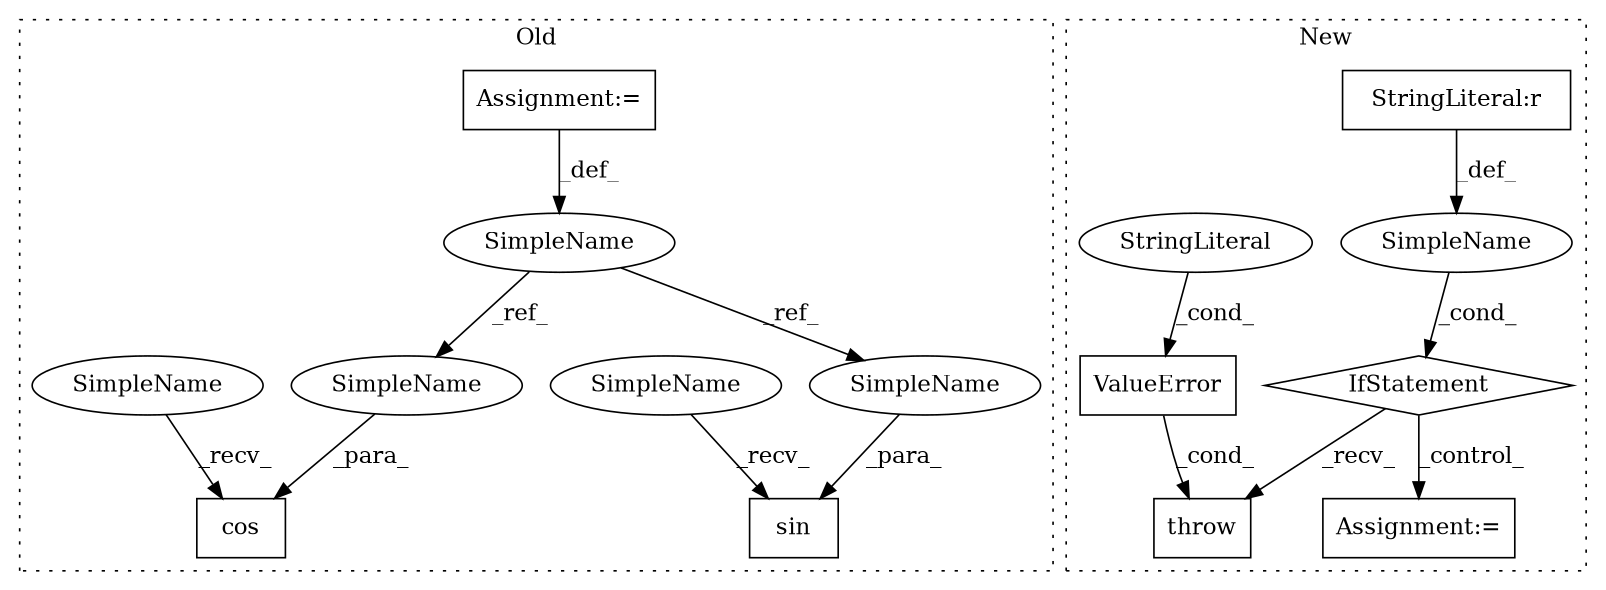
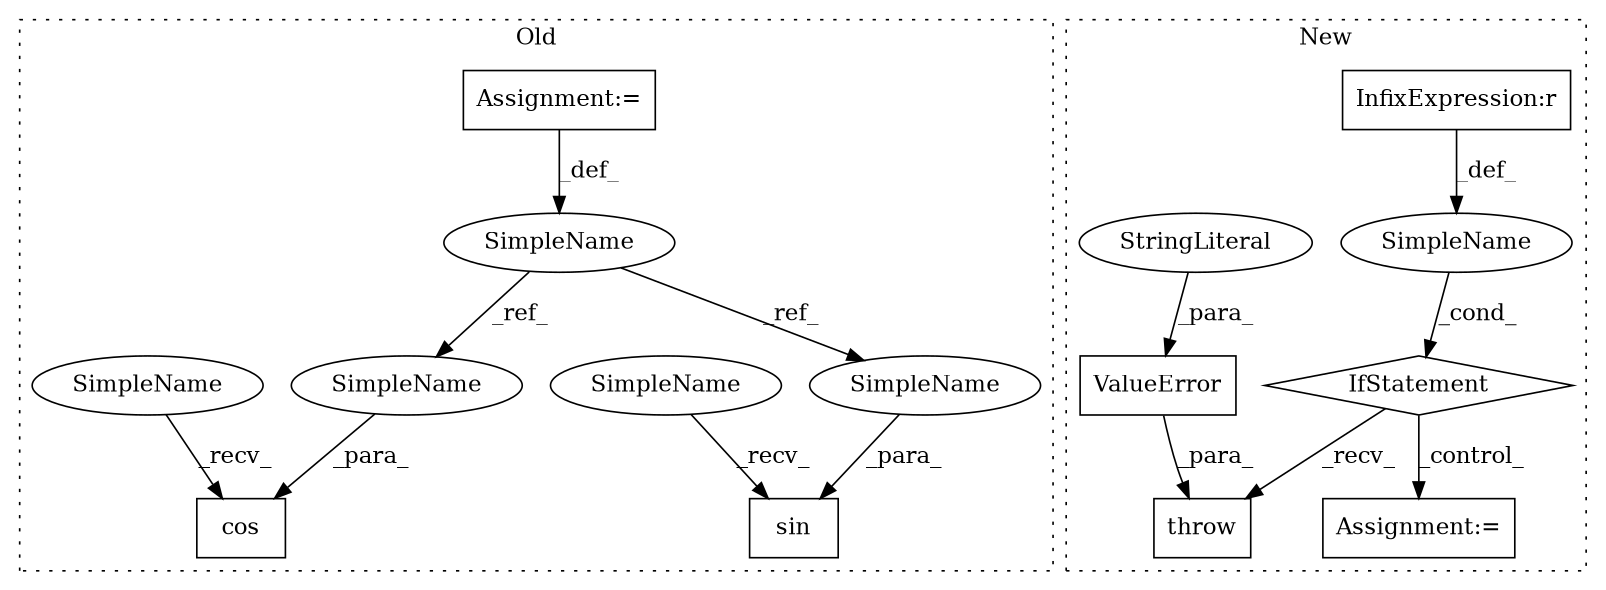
  digraph {
    node [a=42 l=11 shape=box]
    n1 [a=32 l="4,1" label=cos s="4609,4624"]
    n2 [a=32 l="4,1" label=sin s="4581,4596"]
    n3 [label=SimpleName s=4437 shape=ellipse]
    n4 [a=7 l=1 label="Assignment:=" s=4448]
    n5 [l=10 label=SimpleName s=4570 shape=ellipse]
    n6 [l=10 label=SimpleName s=4598 shape=ellipse]
    n7 [label=SimpleName s=4585 shape=ellipse]
    n8 [label=SimpleName s=4613 shape=ellipse]
    n9 [a=53 l=6 label=throw s=4576]
-   n10 [a=27 l=4 label="StringLiteral:r" s=4556]
+   n10 [a=27 l=4 label="InfixExpression:r" s=4556]
    n11 [label=SimpleName shape=ellipse l=""]
    n12 [a=25 l="4,2" label=IfStatement s="4539,4564" shape=diamond]
    n13 [a=32 l="11,1" label=ValueError s="4582,4666"]
    n14 [a=45 l=73 label=StringLiteral s=4593 shape=ellipse]
    n15 [a=7 l=1 label="Assignment:=" s=4776]
    subgraph cluster_1 {
      label=Old
      style=dotted
      n1
      n2
      n3
      n4
      n5
      n6
      n7
      n8
    }
    subgraph cluster_2 {
      label=New
      style=dotted
      n9
      n10
      n11
      n12
      n13
      n14
      n15
    }
    n3 -> n7 [label=_ref_]
    n3 -> n8 [label=_ref_]
    n4 -> n3 [label=_def_]
    n5 -> n2 [label=_recv_]
    n6 -> n1 [label=_recv_]
    n7 -> n2 [label=_para_]
    n8 -> n1 [label=_para_]
    n10 -> n11 [label=_def_]
    n11 -> n12 [label=_cond_]
    n12 -> n9 [label=_recv_]
    n12 -> n15 [label=_control_]
-   n13 -> n9 [label=_cond_]
-   n14 -> n13 [label=_cond_]
+   n13 -> n9 [label=_para_]
+   n14 -> n13 [label=_para_]
  }
